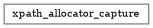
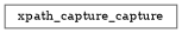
  digraph {
    rankdir=TB
    fontname="DejaVu Serif"
-   n1 [color=grey40 fillcolor=white fontname="DejaVu Serif" fontsize=10 height=0.2 label=xpath_allocator_capture shape=box style=filled width=0.4]
+   n1 [color=grey40 fillcolor=white fontname="DejaVu Serif" fontsize=10 height=0.2 label=xpath_capture_capture shape=box style=filled width=0.4]
  }
